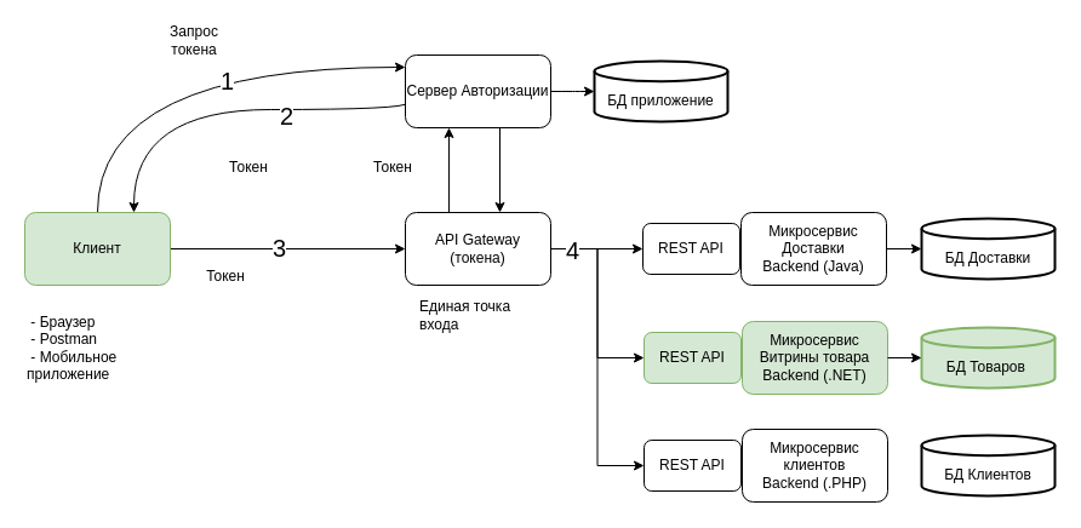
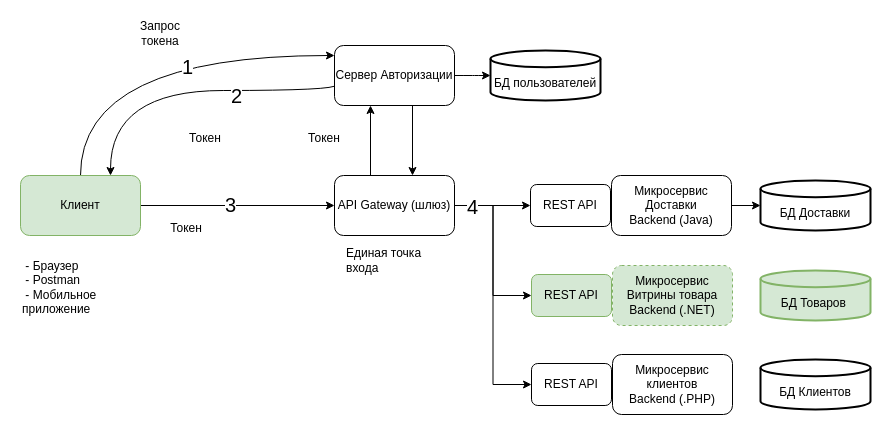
  <mxCell id="0" />
  <mxCell id="1" parent="0" />
  <mxCell id="2" style="edgeStyle=orthogonalEdgeStyle;rounded=0;orthogonalLoop=1;jettySize=auto;html=1;exitX=0.5;exitY=0;exitDx=0;exitDy=0;curved=1;" edge="1" parent="1" source="6" target="17"><mxGeometry relative="1" as="geometry"><mxPoint x="310" y="55" as="targetPoint" /><Array as="points"><mxPoint x="80" y="55" /></Array></mxGeometry></mxCell>
  <mxCell id="3" value="1" style="edgeLabel;html=1;align=center;verticalAlign=middle;resizable=0;points=[];fontSize=20;" vertex="1" connectable="0" parent="2"><mxGeometry x="0.182" y="-14" relative="1" as="geometry"><mxPoint x="5" y="-4" as="offset" /></mxGeometry></mxCell>
  <mxCell id="4" style="edgeStyle=orthogonalEdgeStyle;rounded=0;orthogonalLoop=1;jettySize=auto;html=1;exitX=1;exitY=0.5;exitDx=0;exitDy=0;" edge="1" parent="1" source="6" target="12"><mxGeometry relative="1" as="geometry" /></mxCell>
  <mxCell id="5" value="3" style="edgeLabel;html=1;align=center;verticalAlign=middle;resizable=0;points=[];fontSize=20;" vertex="1" connectable="0" parent="4"><mxGeometry x="-0.083" y="2" relative="1" as="geometry"><mxPoint as="offset" /></mxGeometry></mxCell>
  <mxCell id="6" value="Клиент" style="rounded=1;whiteSpace=wrap;html=1;fillColor=#d5e8d4;strokeColor=#82b366;" vertex="1" parent="1"><mxGeometry x="20" y="175" width="120" height="60" as="geometry" /></mxCell>
  <mxCell id="7" value="&lt;br&gt;&amp;nbsp;- Браузер&lt;br&gt;&amp;nbsp;- Postman&lt;br&gt;&amp;nbsp;- Мобильное приложение" style="text;html=1;strokeColor=none;fillColor=none;align=left;verticalAlign=middle;whiteSpace=wrap;rounded=0;" vertex="1" parent="1"><mxGeometry x="20" y="245" width="110" height="70" as="geometry" /></mxCell>
  <mxCell id="8" style="edgeStyle=orthogonalEdgeStyle;rounded=0;orthogonalLoop=1;jettySize=auto;html=1;exitX=0.5;exitY=0;exitDx=0;exitDy=0;entryX=0.5;entryY=1;entryDx=0;entryDy=0;" edge="1" parent="1"><mxGeometry relative="1" as="geometry"><mxPoint x="370" y="175" as="sourcePoint" /><mxPoint x="370" y="105" as="targetPoint" /></mxGeometry></mxCell>
  <mxCell id="9" style="edgeStyle=orthogonalEdgeStyle;rounded=0;orthogonalLoop=1;jettySize=auto;html=1;exitX=1;exitY=0.5;exitDx=0;exitDy=0;entryX=0;entryY=0.5;entryDx=0;entryDy=0;" edge="1" parent="1" source="12" target="24"><mxGeometry relative="1" as="geometry" /></mxCell>
  <mxCell id="10" style="edgeStyle=orthogonalEdgeStyle;rounded=0;orthogonalLoop=1;jettySize=auto;html=1;exitX=1;exitY=0.5;exitDx=0;exitDy=0;entryX=0;entryY=0.5;entryDx=0;entryDy=0;" edge="1" parent="1" source="12" target="27"><mxGeometry relative="1" as="geometry" /></mxCell>
  <mxCell id="11" style="edgeStyle=orthogonalEdgeStyle;rounded=0;orthogonalLoop=1;jettySize=auto;html=1;exitX=1;exitY=0.5;exitDx=0;exitDy=0;entryX=0;entryY=0.5;entryDx=0;entryDy=0;" edge="1" parent="1" source="12" target="30"><mxGeometry relative="1" as="geometry" /></mxCell>
- <mxCell id="12" value="API Gateway (токена)" style="rounded=1;whiteSpace=wrap;html=1;" vertex="1" parent="1"><mxGeometry x="334" y="175" width="120" height="60" as="geometry" /></mxCell>
+ <mxCell id="12" value="API Gateway (шлюз)" style="rounded=1;whiteSpace=wrap;html=1;" vertex="1" parent="1"><mxGeometry x="334" y="175" width="120" height="60" as="geometry" /></mxCell>
  <mxCell id="13" value="Единая точка входа" style="text;html=1;strokeColor=none;fillColor=none;align=left;verticalAlign=middle;whiteSpace=wrap;rounded=0;" vertex="1" parent="1"><mxGeometry x="344" y="245" width="100" height="30" as="geometry" /></mxCell>
  <mxCell id="14" style="edgeStyle=orthogonalEdgeStyle;rounded=0;orthogonalLoop=1;jettySize=auto;html=1;exitX=0.013;exitY=0.658;exitDx=0;exitDy=0;entryX=0.75;entryY=0;entryDx=0;entryDy=0;curved=1;exitPerimeter=0;" edge="1" parent="1" source="17" target="6"><mxGeometry relative="1" as="geometry"><Array as="points"><mxPoint x="336" y="90" /><mxPoint x="110" y="90" /></Array></mxGeometry></mxCell>
  <mxCell id="15" style="edgeStyle=orthogonalEdgeStyle;rounded=0;orthogonalLoop=1;jettySize=auto;html=1;exitX=0.75;exitY=1;exitDx=0;exitDy=0;entryX=0.75;entryY=0;entryDx=0;entryDy=0;" edge="1" parent="1"><mxGeometry relative="1" as="geometry"><mxPoint x="412" y="105" as="sourcePoint" /><mxPoint x="412" y="175" as="targetPoint" /></mxGeometry></mxCell>
  <mxCell id="16" style="edgeStyle=orthogonalEdgeStyle;rounded=0;orthogonalLoop=1;jettySize=auto;html=1;exitX=1;exitY=0.5;exitDx=0;exitDy=0;curved=1;" edge="1" parent="1" source="17" target="18"><mxGeometry relative="1" as="geometry" /></mxCell>
  <mxCell id="17" value="Сервер Авторизации" style="rounded=1;whiteSpace=wrap;html=1;" vertex="1" parent="1"><mxGeometry x="334" y="45" width="120" height="60" as="geometry" /></mxCell>
- <mxCell id="18" value="&lt;br&gt;БД приложение" style="strokeWidth=2;html=1;shape=mxgraph.flowchart.database;whiteSpace=wrap;" vertex="1" parent="1"><mxGeometry x="490" y="50" width="110" height="50" as="geometry" /></mxCell>
+ <mxCell id="18" value="&lt;br&gt;БД пользователей" style="strokeWidth=2;html=1;shape=mxgraph.flowchart.database;whiteSpace=wrap;" vertex="1" parent="1"><mxGeometry x="490" y="50" width="110" height="50" as="geometry" /></mxCell>
  <mxCell id="19" value="Запрос токена" style="text;html=1;strokeColor=none;fillColor=none;align=center;verticalAlign=middle;whiteSpace=wrap;rounded=0;" vertex="1" parent="1"><mxGeometry x="135" y="20" width="50" height="25" as="geometry" /></mxCell>
  <mxCell id="20" value="Токен" style="text;html=1;strokeColor=none;fillColor=none;align=center;verticalAlign=middle;whiteSpace=wrap;rounded=0;" vertex="1" parent="1"><mxGeometry x="180" y="125" width="50" height="25" as="geometry" /></mxCell>
  <mxCell id="21" value="2" style="edgeLabel;html=1;align=center;verticalAlign=middle;resizable=0;points=[];fontSize=20;" vertex="1" connectable="0" parent="1"><mxGeometry x="220" y="55" as="geometry"><mxPoint x="15" y="39" as="offset" /></mxGeometry></mxCell>
  <mxCell id="22" value="Токен" style="text;html=1;strokeColor=none;fillColor=none;align=center;verticalAlign=middle;whiteSpace=wrap;rounded=0;" vertex="1" parent="1"><mxGeometry x="171" y="220" width="30" height="15" as="geometry" /></mxCell>
  <mxCell id="23" value="Токен" style="text;html=1;strokeColor=none;fillColor=none;align=center;verticalAlign=middle;whiteSpace=wrap;rounded=0;" vertex="1" parent="1"><mxGeometry x="304" y="122.5" width="40" height="30" as="geometry" /></mxCell>
  <mxCell id="24" value="REST API" style="rounded=1;whiteSpace=wrap;html=1;" vertex="1" parent="1"><mxGeometry x="530" y="184" width="80" height="42" as="geometry" /></mxCell>
  <mxCell id="25" value="&lt;br&gt;БД Доставки" style="strokeWidth=2;html=1;shape=mxgraph.flowchart.database;whiteSpace=wrap;" vertex="1" parent="1"><mxGeometry x="760" y="180" width="110" height="50" as="geometry" /></mxCell>
  <mxCell id="26" value="Микросервис Доставки&lt;br&gt;Backend (Java)" style="rounded=1;whiteSpace=wrap;html=1;" vertex="1" parent="1"><mxGeometry x="611" y="175" width="120" height="60" as="geometry" /></mxCell>
  <mxCell id="27" value="REST API" style="rounded=1;whiteSpace=wrap;html=1;fillColor=#d5e8d4;strokeColor=#82b366;" vertex="1" parent="1"><mxGeometry x="531" y="274" width="80" height="42" as="geometry" /></mxCell>
  <mxCell id="28" value="&lt;br&gt;БД Товаров&amp;nbsp;" style="strokeWidth=2;html=1;shape=mxgraph.flowchart.database;whiteSpace=wrap;fillColor=#d5e8d4;strokeColor=#82b366;" vertex="1" parent="1"><mxGeometry x="760" y="270" width="110" height="50" as="geometry" /></mxCell>
- <mxCell id="29" value="Микросервис Витрины товара&lt;br&gt;Backend (.NET)" style="rounded=1;whiteSpace=wrap;html=1;fillColor=#d5e8d4;strokeColor=#82b366;" vertex="1" parent="1"><mxGeometry x="612" y="265" width="120" height="60" as="geometry" /></mxCell>
+ <mxCell id="29" value="Микросервис Витрины товара&lt;br&gt;Backend (.NET)" style="rounded=1;whiteSpace=wrap;html=1;fillColor=#d5e8d4;strokeColor=#82b366;dashed=1;" vertex="1" parent="1"><mxGeometry x="612" y="265" width="120" height="60" as="geometry" /></mxCell>
  <mxCell id="30" value="REST API" style="rounded=1;whiteSpace=wrap;html=1;" vertex="1" parent="1"><mxGeometry x="531" y="363" width="80" height="42" as="geometry" /></mxCell>
  <mxCell id="31" value="&lt;br&gt;БД Клиентов" style="strokeWidth=2;html=1;shape=mxgraph.flowchart.database;whiteSpace=wrap;" vertex="1" parent="1"><mxGeometry x="760" y="359" width="110" height="50" as="geometry" /></mxCell>
  <mxCell id="32" value="Микросервис клиентов&lt;br&gt;Backend (.PHP)" style="rounded=1;whiteSpace=wrap;html=1;" vertex="1" parent="1"><mxGeometry x="612" y="354" width="120" height="60" as="geometry" /></mxCell>
  <mxCell id="33" style="edgeStyle=orthogonalEdgeStyle;rounded=0;orthogonalLoop=1;jettySize=auto;html=1;exitX=1;exitY=0.5;exitDx=0;exitDy=0;entryX=0;entryY=0.5;entryDx=0;entryDy=0;entryPerimeter=0;" edge="1" parent="1" source="26" target="25"><mxGeometry relative="1" as="geometry" /></mxCell>
- <mxCell id="34" style="edgeStyle=orthogonalEdgeStyle;rounded=0;orthogonalLoop=1;jettySize=auto;html=1;exitX=1;exitY=0.5;exitDx=0;exitDy=0;entryX=0;entryY=0.5;entryDx=0;entryDy=0;entryPerimeter=0;" edge="1" parent="1" source="29" target="28"><mxGeometry relative="1" as="geometry" /></mxCell>
  <mxCell id="35" value="4" style="edgeLabel;html=1;align=center;verticalAlign=middle;resizable=0;points=[];fontSize=20;" vertex="1" connectable="0" parent="1"><mxGeometry x="255.167" y="213" as="geometry"><mxPoint x="216" y="-8" as="offset" /></mxGeometry></mxCell>
